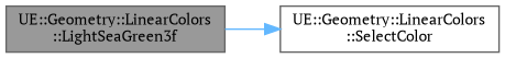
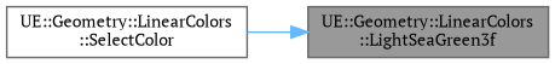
  digraph {
    rankdir=RL
    fontname="PT Serif"
    node [fontname="PT Serif" fontsize=10 shape=box style=filled]
    n1 [color=gray40 fillcolor=grey60 fontcolor=black height=0.2 label="UE::Geometry::LinearColors\l::LightSeaGreen3f" width=0.4]
    n2 [color=grey40 fillcolor=white height=0.2 label="UE::Geometry::LinearColors\l::SelectColor" width=0.4]
-   n2 -> n1 [color=steelblue1 dir=back fontname="PT Serif" fontsize=10 labelfontname=Helvetica labelfontsize=10 style=solid]
+   n1 -> n2 [color=steelblue1 dir=back fontname="PT Serif" fontsize=10 labelfontname=Helvetica labelfontsize=10 style=solid]
  }
